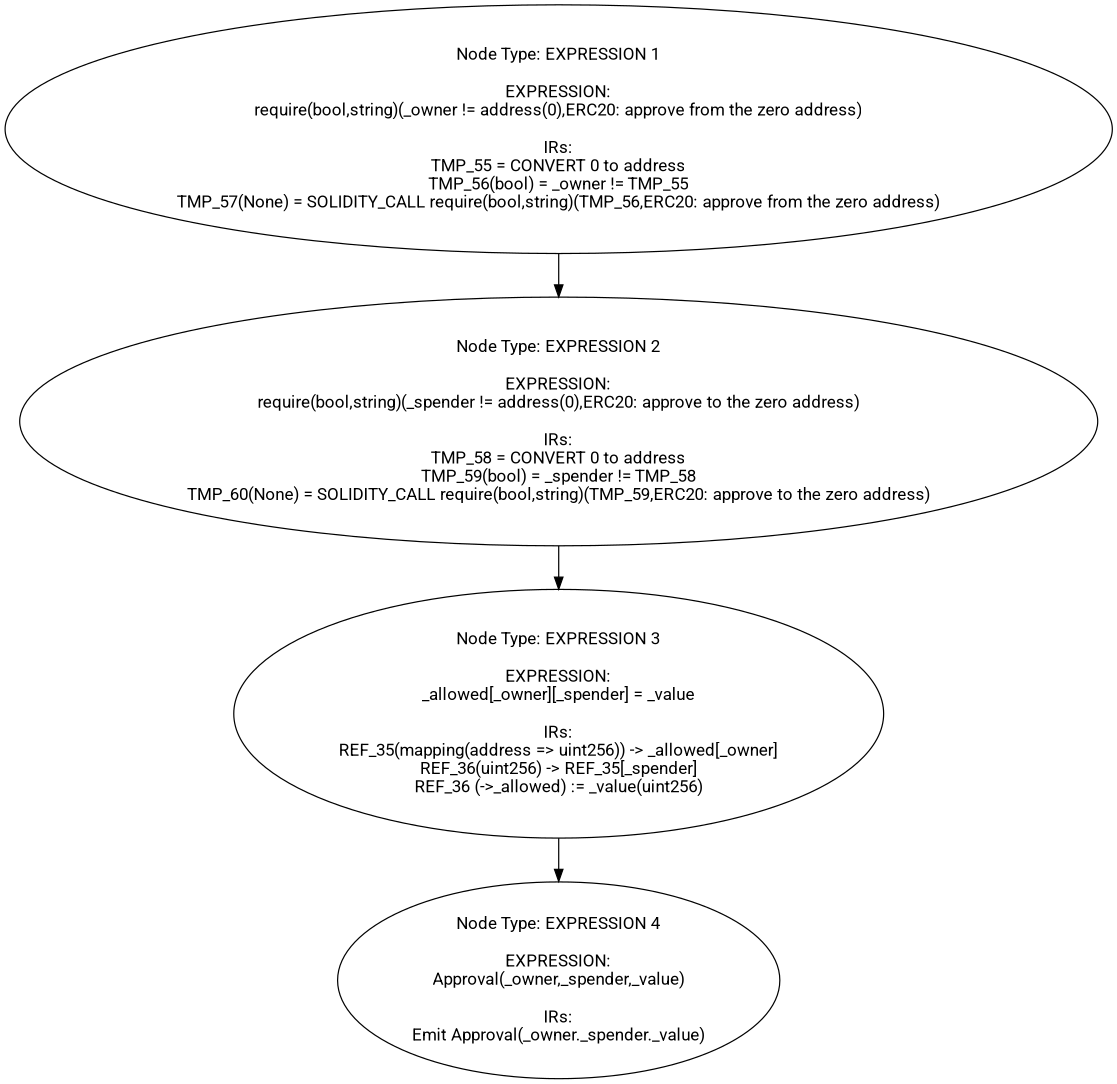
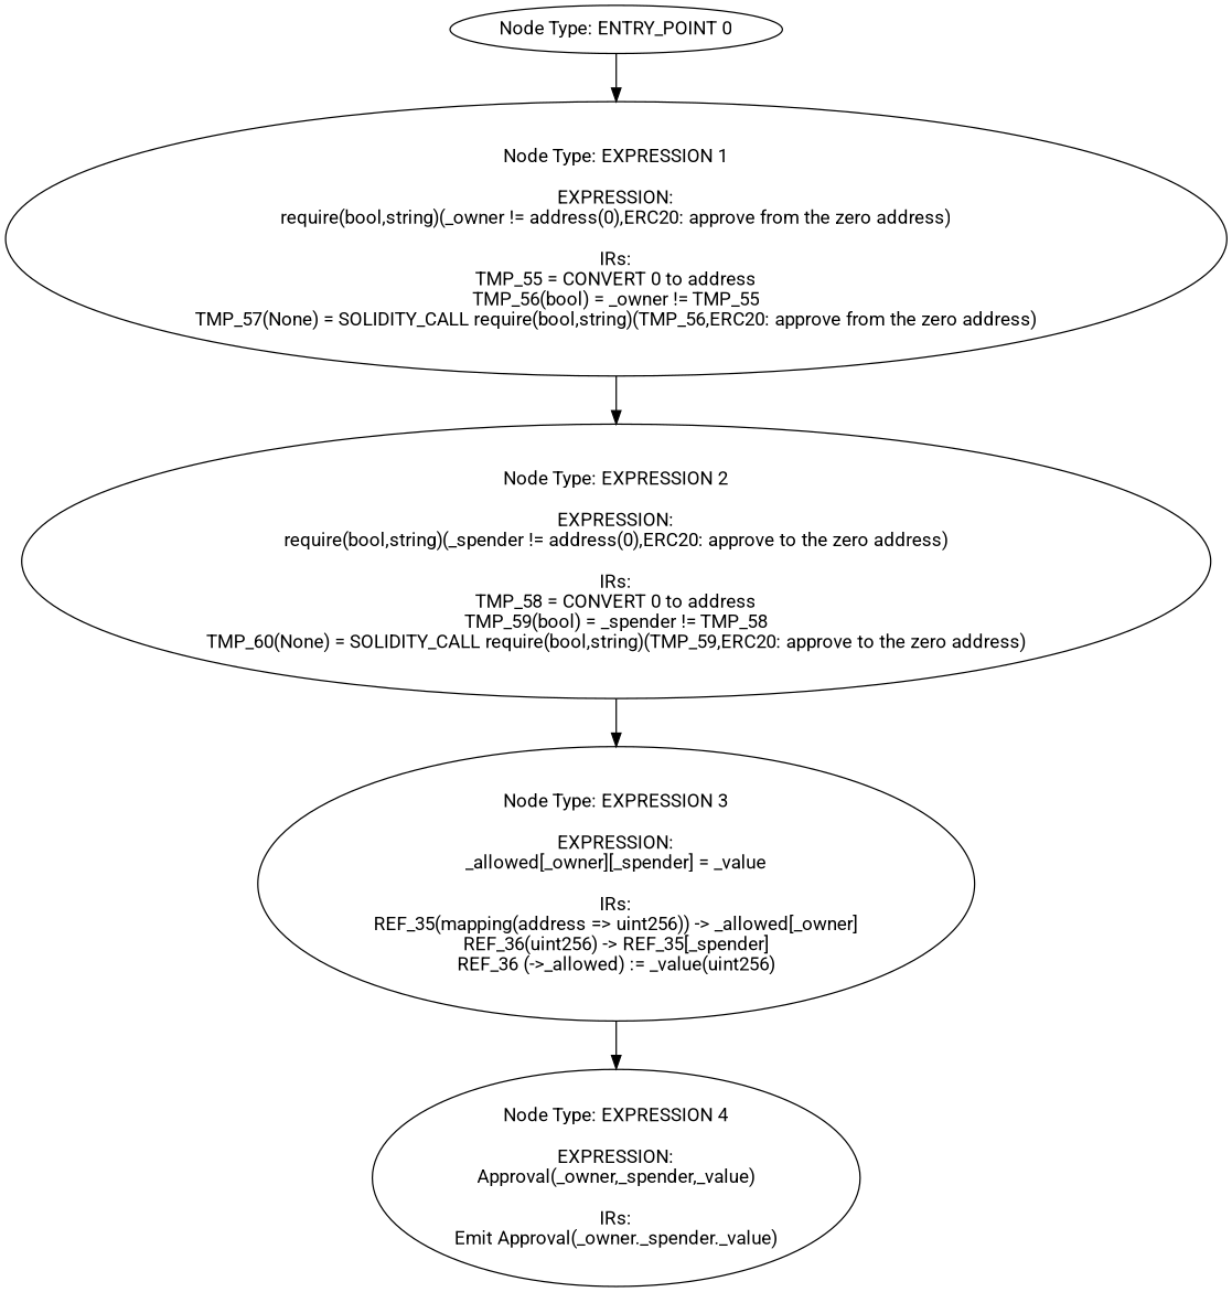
  digraph {
    fontname=Roboto
    node [fontname=Roboto]
    edge [fontname=Roboto]
+   n1 [label="Node Type: ENTRY_POINT 0\n"]
    n2 [label="Node Type: EXPRESSION 1\n\nEXPRESSION:\nrequire(bool,string)(_owner != address(0),ERC20: approve from the zero address)\n\nIRs:\nTMP_55 = CONVERT 0 to address\nTMP_56(bool) = _owner != TMP_55\nTMP_57(None) = SOLIDITY_CALL require(bool,string)(TMP_56,ERC20: approve from the zero address)"]
    n3 [label="Node Type: EXPRESSION 2\n\nEXPRESSION:\nrequire(bool,string)(_spender != address(0),ERC20: approve to the zero address)\n\nIRs:\nTMP_58 = CONVERT 0 to address\nTMP_59(bool) = _spender != TMP_58\nTMP_60(None) = SOLIDITY_CALL require(bool,string)(TMP_59,ERC20: approve to the zero address)"]
    n4 [label="Node Type: EXPRESSION 3\n\nEXPRESSION:\n_allowed[_owner][_spender] = _value\n\nIRs:\nREF_35(mapping(address => uint256)) -> _allowed[_owner]\nREF_36(uint256) -> REF_35[_spender]\nREF_36 (->_allowed) := _value(uint256)"]
    n5 [label="Node Type: EXPRESSION 4\n\nEXPRESSION:\nApproval(_owner,_spender,_value)\n\nIRs:\nEmit Approval(_owner._spender._value)"]
+   n1 -> n2
    n2 -> n3
    n3 -> n4
    n4 -> n5
  }
